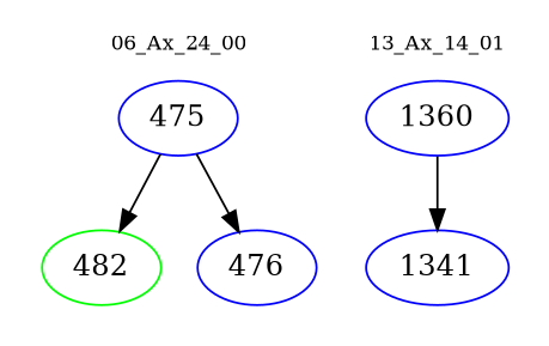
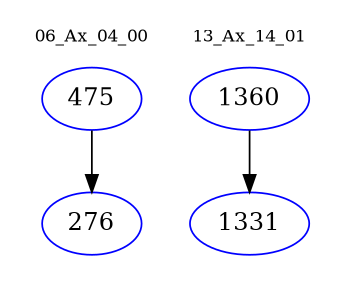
  digraph {
    node [color=blue]
    edge [color=black]
    n1 [label=475]
-   n2 [color=green label=482]
-   n3 [label=476]
+   n3 [label=276]
    n4 [label=1360]
-   n5 [label=1341]
+   n5 [label=1331]
    subgraph cluster_1 {
      color=white
      fontsize=10
-     label="06_Ax_24_00"
+     label="06_Ax_04_00"
      n1
-     n2
      n3
    }
    subgraph cluster_2 {
      color=white
      fontsize=10
      label="13_Ax_14_01"
      n4
      n5
    }
-   n1 -> n2
    n1 -> n3
    n4 -> n5
  }
